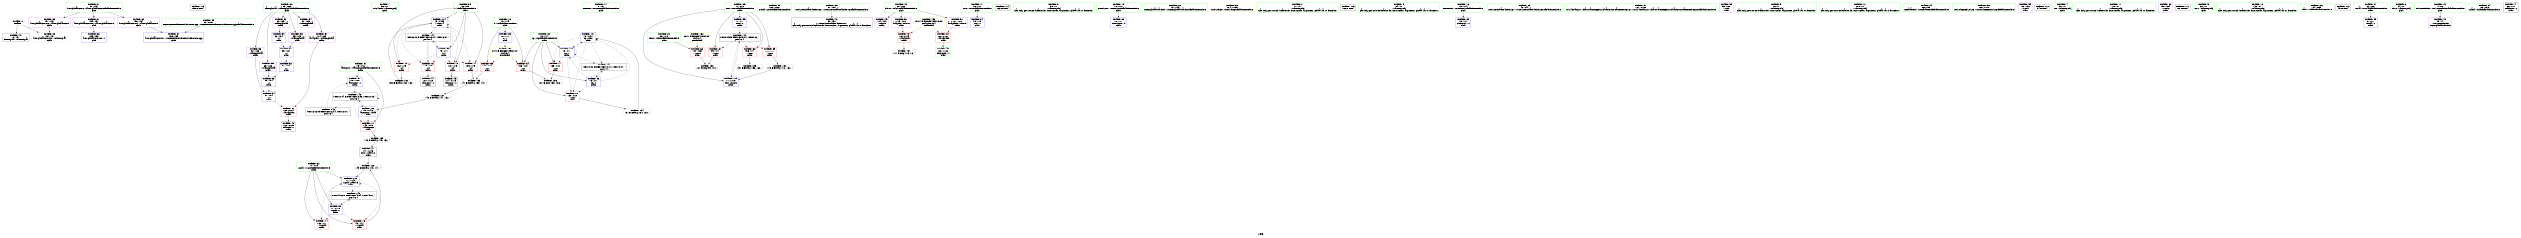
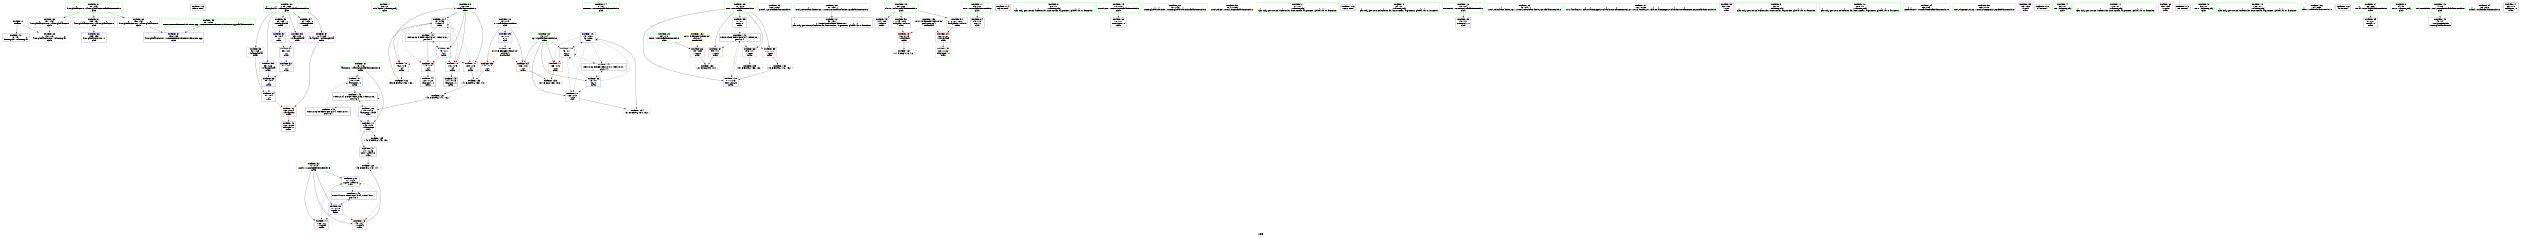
  digraph {
    label=SVFG
    node [color=green shape=record]
    edge [style=solid]
    n1 [color=grey label="{NodeID: 0\nNullPtr}"]
    n2 [color=black label="{NodeID: 40\n2\<--3\ndummyVal\<--dummyVal\n}"]
    n3 [color=blue label="{NodeID: 88\n197\<--3\nllvm.global_ctors_2\<--dummyVal\nGlob }" style=dotted]
    n4 [color=black label="{NodeID: 173\n159 = PHI()\n}"]
    n5 [color=blue label="{NodeID: 90\n82\<--84\n\<--\nmain\n}"]
    n6 [color=blue label="{NodeID: 91\n85\<--84\n\<--\nmain\n}"]
    n7 [color=blue label="{NodeID: 92\n87\<--84\n\<--\nmain\n}"]
    n8 [color=blue label="{NodeID: 93\n89\<--84\n\<--\nmain\n}"]
    n9 [label="{NodeID: 7\n36\<--1\n_ZSt4cout\<--dummyObj\nGlob }"]
    n10 [color=blue label="{NodeID: 97\n75\<--108\nlast_pocz\<--\nmain\n}"]
    n11 [color=black label="{NodeID: 146\nMR_12V_4 = PHI(MR_12V_6, MR_12V_3, )\npts\{76 \}\n}"]
    n12 [color=red label="{NodeID: 72\n145\<--75\n\<--last_pocz\nmain\n}"]
    n13 [color=blue label="{NodeID: 102\n75\<--142\nlast_pocz\<--add\nmain\n}"]
    n14 [color=black label="{NodeID: 142\nMR_12V_2 = PHI(MR_12V_4, MR_12V_1, )\npts\{76 \}\n}"]
    n15 [color=grey label="{NodeID: 129\n146 = Binary(145, 132, )\n}"]
    n16 [label="{NodeID: 14\n8\<--9\nBUFOR\<--BUFOR_field_insensitive\nGlob }"]
    n17 [color=blue label="{NodeID: 104\n79\<--153\ni\<--inc14\nmain\n}"]
    n18 [color=red label="{NodeID: 75\n113\<--79\n\<--i\nmain\n}"]
    n19 [color=red label="{NodeID: 76\n119\<--79\n\<--i\nmain\n}"]
    n20 [color=red label="{NodeID: 77\n139\<--79\n\<--i\nmain\n}"]
    n21 [color=red label="{NodeID: 78\n152\<--79\n\<--i\nmain\n}"]
    n22 [color=black label="{NodeID: 144\nMR_16V_2 = PHI(MR_16V_4, MR_16V_1, )\npts\{80 \}\n}"]
    n23 [color=black label="{NodeID: 43\n114\<--113\nidxprom\<--\nmain\n}"]
    n24 [color=black label="{NodeID: 44\n120\<--119\nidxprom4\<--\nmain\n}"]
    n25 [color=grey label="{NodeID: 133\n141 = Binary(139, 140, )\n}"]
    n26 [color=grey label="{NodeID: 132\n153 = Binary(152, 132, )\n}"]
    n27 [color=blue label="{NodeID: 99\n79\<--11\ni\<--\nmain\n}"]
    n28 [color=grey label="{NodeID: 131\n142 = Binary(141, 132, )\n}"]
    n29 [label="{NodeID: 21\n37\<--41\nllvm.global_ctors\<--llvm.global_ctors_field_insensitive\nGlob }"]
    n30 [color=purple label="{NodeID: 61\n195\<--37\nllvm.global_ctors_0\<--llvm.global_ctors\nGlob }"]
    n31 [color=purple label="{NodeID: 62\n196\<--37\nllvm.global_ctors_1\<--llvm.global_ctors\nGlob }"]
    n32 [color=purple label="{NodeID: 63\n197\<--37\nllvm.global_ctors_2\<--llvm.global_ctors\nGlob }"]
    n33 [color=blue label="{NodeID: 86\n195\<--38\nllvm.global_ctors_0\<--\nGlob }"]
    n34 [color=blue label="{NodeID: 87\n196\<--39\nllvm.global_ctors_1\<--_GLOBAL__sub_I_Arti1990_0_0.cpp\nGlob }"]
    n35 [label="{NodeID: 28\n69\<--70\ntests\<--tests_field_insensitive\nmain\n}"]
    n36 [color=red label="{NodeID: 66\n100\<--69\n\<--tests\nmain\n}"]
    n37 [color=grey label="{NodeID: 138\n101 = cmp(99, 100, )\n}"]
    n38 [label="{NodeID: 35\n160\<--161\nprintf\<--printf_field_insensitive\n}"]
    n39 [color=black label="{NodeID: 42\n50\<--51\n\<--_ZNSt8ios_base4InitD1Ev\nCan only get source location for instruction, argument, global var or function.}"]
    n40 [color=purple label="{NodeID: 49\n104\<--20\n\<--slowo\nmain\n}"]
    n41 [color=purple label="{NodeID: 56\n91\<--23\n\<--samogloska\nmain\n}"]
    n42 [color=blue label="{NodeID: 94\n91\<--84\n\<--\nmain\n}"]
    n43 [color=red label="{NodeID: 81\n125\<--124\n\<--arrayidx7\nmain\n}"]
    n44 [color=black label="{NodeID: 46\n126\<--125\ntobool8\<--\nmain\n}"]
    n45 [color=black label="{NodeID: 47\n147\<--146\nconv\<--add12\nmain\n}"]
    n46 [color=red label="{NodeID: 70\n130\<--73\n\<--sp\nmain\n}"]
    n47 [color=grey label="{NodeID: 134\n131 = Binary(130, 132, )\n}"]
    n48 [color=blue label="{NodeID: 101\n73\<--131\nsp\<--inc\nmain\n}"]
    n49 [color=red label="{NodeID: 71\n135\<--73\n\<--sp\nmain\n}"]
    n50 [color=blue label="{NodeID: 100\n73\<--11\nsp\<--\nmain\n}"]
    n51 [color=black label="{NodeID: 141\nMR_10V_2 = PHI(MR_10V_4, MR_10V_1, )\npts\{74 \}\n}"]
    n52 [color=blue label="{NodeID: 84\n15\<--16\nZZZ\<--\nGlob }"]
    n53 [color=black label="{NodeID: 174\n163 = PHI()\n}"]
    n54 [label="{NodeID: 8\n38\<--1\n\<--dummyObj\nCan only get source location for instruction, argument, global var or function.}"]
    n55 [color=blue label="{NodeID: 98\n77\<--110\nwynik\<--\nmain\n}"]
    n56 [color=red label="{NodeID: 73\n148\<--77\n\<--wynik\nmain\n}"]
    n57 [color=red label="{NodeID: 74\n162\<--77\n\<--wynik\nmain\n}"]
    n58 [color=blue label="{NodeID: 103\n77\<--149\nwynik\<--add13\nmain\n}"]
    n59 [color=black label="{NodeID: 143\nMR_14V_2 = PHI(MR_14V_4, MR_14V_1, )\npts\{78 \}\n}"]
    n60 [color=grey label="{NodeID: 128\n149 = Binary(148, 147, )\n}"]
    n61 [label="{NodeID: 15\n10\<--12\nBUF_SIZE\<--BUF_SIZE_field_insensitive\nGlob }"]
    n62 [color=blue label="{NodeID: 82\n10\<--11\nBUF_SIZE\<--\nGlob }"]
    n63 [color=blue label="{NodeID: 105\n71\<--173\ntest\<--inc20\nmain\n}"]
    n64 [color=black label="{NodeID: 140\nMR_8V_3 = PHI(MR_8V_4, MR_8V_2, )\npts\{72 \}\n}"]
    n65 [color=red label="{NodeID: 67\n99\<--71\n\<--test\nmain\n}"]
    n66 [color=red label="{NodeID: 68\n156\<--71\n\<--test\nmain\n}"]
    n67 [color=red label="{NodeID: 69\n172\<--71\n\<--test\nmain\n}"]
    n68 [color=grey label="{NodeID: 135\n157 = Binary(156, 132, )\n}"]
    n69 [color=grey label="{NodeID: 130\n173 = Binary(172, 132, )\n}"]
    n70 [label="{NodeID: 22\n42\<--43\n__cxx_global_var_init\<--__cxx_global_var_init_field_insensitive\n}"]
    n71 [label="{NodeID: 29\n71\<--72\ntest\<--test_field_insensitive\nmain\n}"]
    n72 [color=blue label="{NodeID: 95\n71\<--11\ntest\<--\nmain\n}"]
    n73 [color=yellow label="{NodeID: 36\n164\<--165\n_ZNSolsEx\<--_ZNSolsEx_field_insensitive\n}"]
    n74 [color=purple label="{NodeID: 50\n115\<--20\narrayidx\<--slowo\nmain\n}"]
    n75 [color=red label="{NodeID: 79\n116\<--115\n\<--arrayidx\nmain\n}"]
    n76 [color=grey label="{NodeID: 137\n117 = cmp(116, 16, )\n}"]
    n77 [color=purple label="{NodeID: 57\n124\<--23\narrayidx7\<--samogloska\nmain\n}"]
    n78 [color=red label="{NodeID: 64\n136\<--18\n\<--n\nmain\n}"]
    n79 [color=grey label="{NodeID: 136\n137 = cmp(135, 136, )\n}"]
    n80 [color=blue label="{NodeID: 85\n18\<--11\nn\<--\nGlob }"]
    n81 [color=yellow label="{NodeID: 150\n2V_1 = ENCHI(MR_2V_0)\npts\{19 \}\nFun[main]}" style=double]
    n82 [color=red label="{NodeID: 65\n140\<--18\n\<--n\nmain\n}"]
    n83 [label="{NodeID: 2\n11\<--1\n\<--dummyObj\nCan only get source location for instruction, argument, global var or function.}"]
    n84 [color=black label="{NodeID: 175\n166 = PHI()\n}"]
    n85 [label="{NodeID: 9\n84\<--1\n\<--dummyObj\nCan only get source location for instruction, argument, global var or function.}"]
    n86 [label="{NodeID: 16\n13\<--14\nBUF_POS\<--BUF_POS_field_insensitive\nGlob }"]
    n87 [color=blue label="{NodeID: 83\n13\<--11\nBUF_POS\<--\nGlob }"]
    n88 [label="{NodeID: 23\n46\<--47\n_ZNSt8ios_base4InitC1Ev\<--_ZNSt8ios_base4InitC1Ev_field_insensitive\n}"]
    n89 [label="{NodeID: 30\n73\<--74\nsp\<--sp_field_insensitive\nmain\n}"]
    n90 [color=blue label="{NodeID: 96\n73\<--11\nsp\<--\nmain\n}"]
    n91 [label="{NodeID: 37\n167\<--168\n_ZSt4endlIcSt11char_traitsIcEERSt13basic_ostreamIT_T0_ES6_\<--_ZSt4endlIcSt11char_traitsIcEERSt13basic_ostreamIT_T0_ES6__field_insensitive\n}"]
    n92 [color=purple label="{NodeID: 51\n121\<--20\narrayidx5\<--slowo\nmain\n}"]
    n93 [color=red label="{NodeID: 80\n122\<--121\n\<--arrayidx5\nmain\n}"]
    n94 [label="{NodeID: 45\n123\<--122\nidxprom6\<--\nmain\n}"]
    n95 [color=purple label="{NodeID: 58\n93\<--30\n\<--.str\nmain\n}"]
    n96 [label="{NodeID: 3\n16\<--1\n\<--dummyObj\nCan only get source location for instruction, argument, global var or function.}"]
    n97 [label="{NodeID: 10\n108\<--1\n\<--dummyObj\nCan only get source location for instruction, argument, global var or function.}"]
    n98 [label="{NodeID: 17\n15\<--17\nZZZ\<--ZZZ_field_insensitive\nGlob }"]
    n99 [label="{NodeID: 24\n52\<--53\n__cxa_atexit\<--__cxa_atexit_field_insensitive\n}"]
    n100 [label="{NodeID: 31\n75\<--76\nlast_pocz\<--last_pocz_field_insensitive\nmain\n}"]
    n101 [label="{NodeID: 38\n169\<--170\n_ZNSolsEPFRSoS_E\<--_ZNSolsEPFRSoS_E_field_insensitive\n}"]
    n102 [color=purple label="{NodeID: 52\n82\<--23\n\<--samogloska\nmain\n}"]
    n103 [color=purple label="{NodeID: 59\n103\<--32\n\<--.str.1\nmain\n}"]
    n104 [color=black label="{NodeID: 170\n94 = PHI()\n}"]
    n105 [label="{NodeID: 4\n30\<--1\n.str\<--dummyObj\nGlob }"]
    n106 [label="{NodeID: 11\n110\<--1\n\<--dummyObj\nCan only get source location for instruction, argument, global var or function.}"]
    n107 [label="{NodeID: 18\n18\<--19\nn\<--n_field_insensitive\nGlob }"]
    n108 [label="{NodeID: 25\n51\<--57\n_ZNSt8ios_base4InitD1Ev\<--_ZNSt8ios_base4InitD1Ev_field_insensitive\n}"]
    n109 [label="{NodeID: 32\n77\<--78\nwynik\<--wynik_field_insensitive\nmain\n}"]
    n110 [label="{NodeID: 39\n39\<--191\n_GLOBAL__sub_I_Arti1990_0_0.cpp\<--_GLOBAL__sub_I_Arti1990_0_0.cpp_field_insensitive\n}"]
    n111 [color=purple label="{NodeID: 53\n85\<--23\n\<--samogloska\nmain\n}"]
    n112 [color=purple label="{NodeID: 60\n158\<--34\n\<--.str.2\nmain\n}"]
    n113 [color=black label="{NodeID: 171\n105 = PHI()\n}"]
    n114 [label="{NodeID: 5\n32\<--1\n.str.1\<--dummyObj\nGlob }"]
    n115 [label="{NodeID: 12\n132\<--1\n\<--dummyObj\nCan only get source location for instruction, argument, global var or function.}"]
    n116 [label="{NodeID: 19\n20\<--22\nslowo\<--slowo_field_insensitive\nGlob }"]
    n117 [label="{NodeID: 26\n64\<--65\nmain\<--main_field_insensitive\n}"]
    n118 [label="{NodeID: 33\n79\<--80\ni\<--i_field_insensitive\nmain\n}"]
    n119 [color=purple label="{NodeID: 54\n87\<--23\n\<--samogloska\nmain\n}"]
    n120 [color=yellow label="{NodeID: 158\n18V_1 = ENCHI(MR_18V_0)\npts\{220000 \}\nFun[main]}" style=double]
    n121 [color=black label="{NodeID: 172\n49 = PHI()\n}"]
    n122 [color=blue label="{NodeID: 89\n67\<--11\nretval\<--\nmain\n}"]
    n123 [label="{NodeID: 6\n34\<--1\n.str.2\<--dummyObj\nGlob }"]
    n124 [label="{NodeID: 13\n4\<--6\n_ZStL8__ioinit\<--_ZStL8__ioinit_field_insensitive\nGlob }"]
    n125 [color=purple label="{NodeID: 48\n48\<--4\n\<--_ZStL8__ioinit\n__cxx_global_var_init\n}"]
    n126 [label="{NodeID: 20\n23\<--29\nsamogloska\<--samogloska_field_insensitive\nGlob }"]
    n127 [color=purple label="{NodeID: 55\n89\<--23\n\<--samogloska\nmain\n}"]
    n128 [label="{NodeID: 27\n67\<--68\nretval\<--retval_field_insensitive\nmain\n}"]
    n129 [label="{NodeID: 34\n95\<--96\nscanf\<--scanf_field_insensitive\n}"]
    n130 [color=black label="{NodeID: 41\n66\<--11\nmain_ret\<--\nmain\n}"]
    n131 [color=yellow label="{NodeID: 152\n6V_1 = ENCHI(MR_6V_0)\npts\{70 \}\nFun[main]}" style=double]
    n1 -> n2
    n1 -> n3
    n5 -> n6 [style=dashed]
    n6 -> n7 [style=dashed]
    n7 -> n8 [style=dashed]
    n8 -> n42 [style=dashed]
    n10 -> n11 [style=dashed]
    n11 -> n11 [style=dashed]
    n11 -> n12 [style=dashed]
    n11 -> n13 [style=dashed]
    n11 -> n14 [style=dashed]
    n12 -> n15
    n13 -> n11 [style=dashed]
    n13 -> n12 [style=dashed]
    n14 -> n10 [style=dashed]
-   n15 -> n45
+   n12 -> n45
    n17 -> n17 [style=dashed]
    n17 -> n18 [style=dashed]
    n17 -> n19 [style=dashed]
    n17 -> n20 [style=dashed]
    n17 -> n21 [style=dashed]
    n17 -> n22 [style=dashed]
    n18 -> n23
    n19 -> n24
    n20 -> n25
    n21 -> n26
    n22 -> n19
    n22 -> n27 [style=dashed]
    n25 -> n28
    n26 -> n17
    n27 -> n17 [style=dashed]
    n27 -> n18 [style=dashed]
    n27 -> n19 [style=dashed]
    n27 -> n20 [style=dashed]
    n27 -> n21 [style=dashed]
    n27 -> n22 [style=dashed]
    n28 -> n13
    n29 -> n30
    n29 -> n31
    n29 -> n32
    n30 -> n33
    n31 -> n34
    n32 -> n3
    n35 -> n36
    n36 -> n37
    n41 -> n42
    n42 -> n43 [style=dashed]
    n43 -> n44
    n45 -> n60
    n46 -> n47
-   n47 -> n48
+   n48 -> n47
    n48 -> n46 [style=dashed]
    n48 -> n48 [style=dashed]
    n48 -> n49 [style=dashed]
    n48 -> n50 [style=dashed]
    n48 -> n51 [style=dashed]
    n49 -> n79
    n50 -> n46 [style=dashed]
    n50 -> n48 [style=dashed]
    n50 -> n49 [style=dashed]
    n50 -> n50 [style=dashed]
    n50 -> n51 [style=dashed]
    n51 -> n90 [style=dashed]
    n55 -> n56 [style=dashed]
    n55 -> n57 [style=dashed]
    n55 -> n58 [style=dashed]
    n55 -> n59 [style=dashed]
    n56 -> n60
    n58 -> n56 [style=dashed]
    n58 -> n57 [style=dashed]
    n58 -> n58 [style=dashed]
    n58 -> n59 [style=dashed]
    n59 -> n55 [style=dashed]
-   n60 -> n58
    n61 -> n62
    n63 -> n64 [style=dashed]
    n64 -> n63 [style=dashed]
    n64 -> n65 [style=dashed]
    n64 -> n66 [style=dashed]
    n64 -> n67 [style=dashed]
    n65 -> n37
    n66 -> n68
    n67 -> n69
    n69 -> n63
    n71 -> n63
    n71 -> n65
    n71 -> n66
    n71 -> n67
    n71 -> n72
    n72 -> n64 [style=dashed]
    n74 -> n75
    n75 -> n76
    n77 -> n43
    n78 -> n79
    n80 -> n81 [style=dashed]
    n81 -> n78 [style=dashed]
    n81 -> n82 [style=dashed]
    n82 -> n25
    n86 -> n87
    n89 -> n46
    n89 -> n49
    n89 -> n50
    n89 -> n78
    n89 -> n90
    n90 -> n46 [style=dashed]
    n90 -> n48 [style=dashed]
    n90 -> n50 [style=dashed]
    n90 -> n51 [style=dashed]
    n92 -> n93
    n93 -> n94
    n98 -> n52
    n100 -> n10
    n100 -> n12
    n102 -> n5
    n107 -> n78
    n107 -> n80
    n107 -> n82
    n108 -> n39
    n109 -> n55
    n109 -> n56
    n109 -> n57
    n109 -> n58
    n110 -> n34
    n111 -> n6
    n116 -> n40
    n116 -> n74
    n116 -> n92
    n118 -> n17
    n118 -> n18
    n118 -> n20
    n118 -> n21
    n118 -> n27
    n120 -> n75 [style=dashed]
    n120 -> n93 [style=dashed]
    n124 -> n125
    n126 -> n41
    n126 -> n77
    n126 -> n102
    n126 -> n111
    n126 -> n119
    n126 -> n127
    n127 -> n8
    n128 -> n122
    n131 -> n36 [style=dashed]
  }
